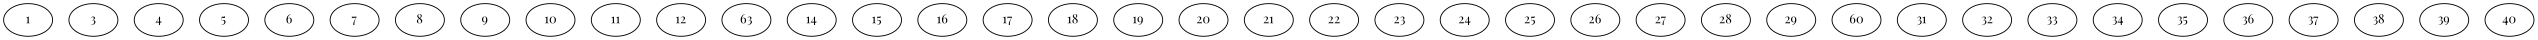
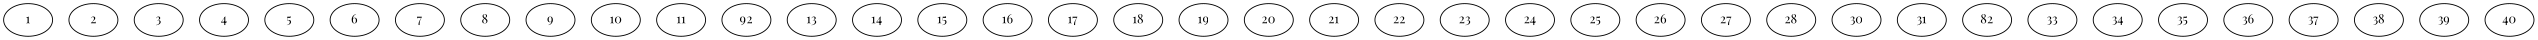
  digraph {
    fontname="Playfair Display"
    node [alpha=0.03 fontname="Playfair Display"]
    1 [alpha=0.04 expect_size=44427264]
+   2 [alpha=0.10 expect_size=8900608]
    3 [alpha=0.08 expect_size=9823232]
    4 [alpha=0.05 expect_size=48661504]
    5 [expect_size=23144448]
    6 [alpha=0.06 expect_size=16393216]
    7 [expect_size=32285696]
    8 [alpha=0.08 expect_size=20563968]
    9 [alpha=0.12 expect_size=24690688]
    10 [alpha=0.20 expect_size=13106176]
    11 [alpha=0.07 expect_size=12580864]
-   12 [alpha=0.12 expect_size=22125568]
-   13 [alpha=0.04 expect_size=46836736 label=63]
+   12 [alpha=0.12 expect_size=22125568 label=92]
+   13 [alpha=0.04 expect_size=46836736]
    14 [alpha=0.15 expect_size=18419712]
    15 [alpha=0.18 expect_size=29505536]
    16 [alpha=0.17 expect_size=35755008]
    17 [alpha=0.15 expect_size=50451456]
    18 [alpha=0.11 expect_size=9317376]
    19 [alpha=0.06 expect_size=27955200]
    20 [alpha=0.06 expect_size=9832448]
    21 [expect_size=9447424]
    22 [alpha=0.01 expect_size=25747456]
    23 [alpha=0.01 expect_size=7323648]
    24 [alpha=0.20 expect_size=17924096]
    25 [alpha=0.06 expect_size=6948864]
    26 [alpha=0.16 expect_size=50168832]
    27 [alpha=0.19 expect_size=42070016]
    28 [alpha=0.07 expect_size=30849024]
-   29 [alpha=0.04 expect_size=9715712]
-   30 [alpha=0.05 expect_size=24858624 label=60]
+   30 [alpha=0.05 expect_size=24858624]
    31 [alpha=0.08 expect_size=39898112]
-   32 [alpha=0.19 expect_size=46833664]
+   32 [alpha=0.19 expect_size=46833664 label=82]
    33 [alpha=0.07 expect_size=49323008]
    34 [alpha=0.01 expect_size=51946496]
    35 [alpha=0.05 expect_size=50937856]
    36 [alpha=0.02 expect_size=17012736]
    37 [alpha=0.18 expect_size=8507392]
    38 [alpha=0.16 expect_size=5280768]
    39 [expect_size=22652928]
    40 [alpha=0.13 expect_size=32886784]
  }
